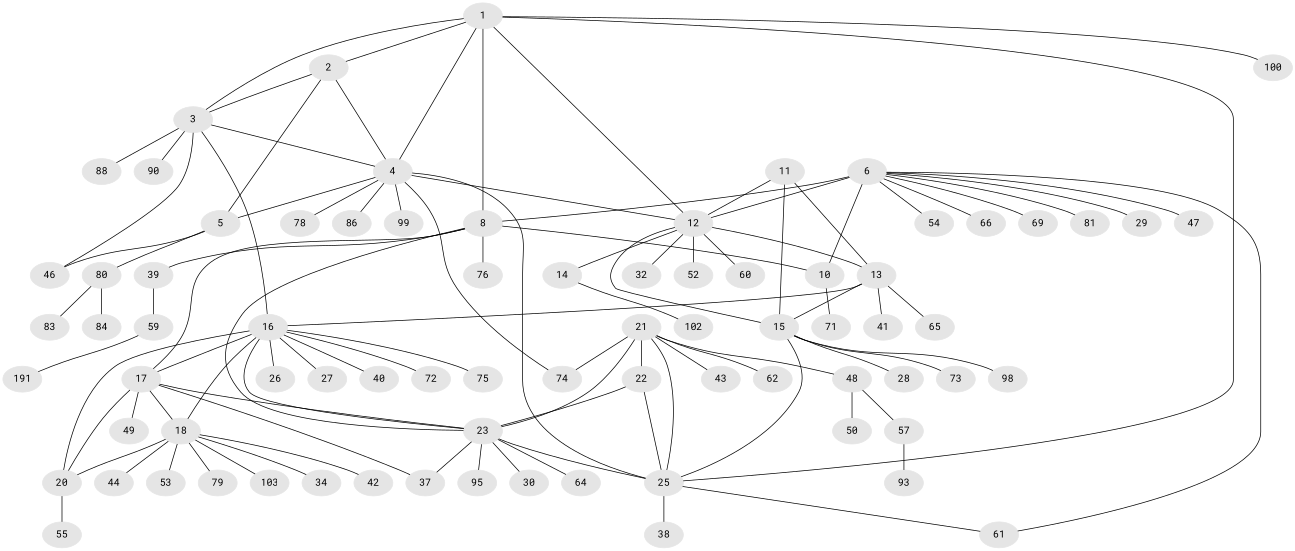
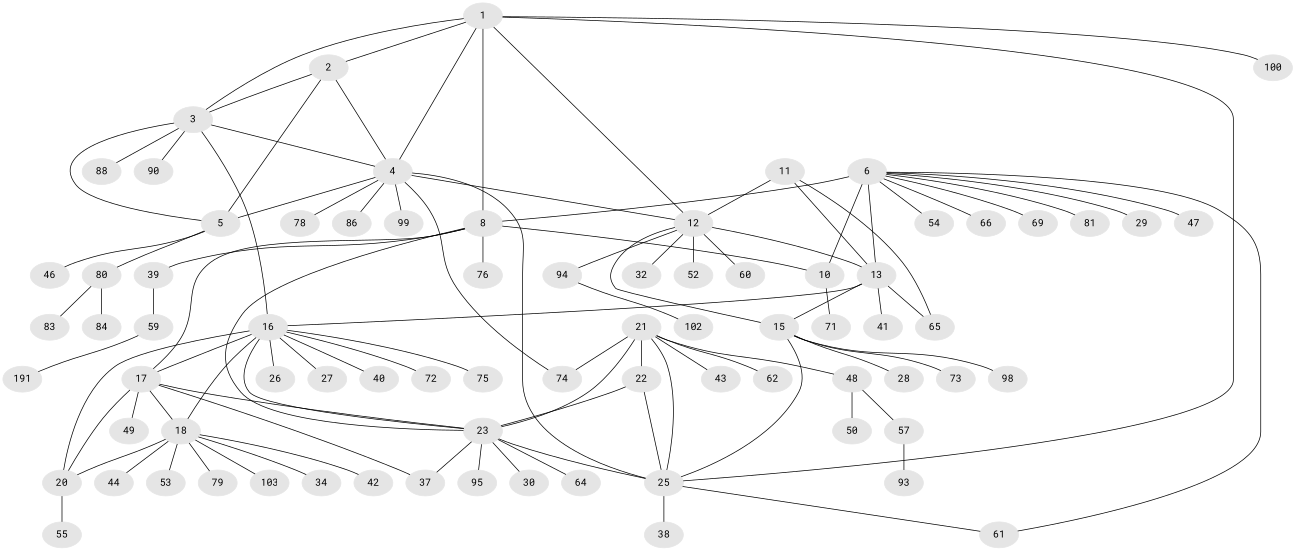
  graph {
    fontname="Roboto Mono"
    node [color=gray90 fontname="Roboto Mono" style=filled]
    edge [fontname="Roboto Mono"]
    1 [super="+91"]
    2 [super="+35"]
    3 [super="+63"]
    4 [super="+58"]
    8 [super="+9"]
    12 [super="+14"]
    25 [super="+56"]
    100
    5 [super="+45"]
    16 [super="+97"]
    88
    90
    74
    78
    86
    99
    46
    80 [super="+92"]
    10 [super="+68"]
    17 [super="+82"]
    23 [super="+31"]
    39
    76
    13 [super="+87"]
    15 [super="+67"]
    32
    52 [super="+85"]
    60
-   94 [label=14]
+   94
    61
    38
    18 [super="+19"]
    20 [super="+36"]
    26
    27
    40
    72
    75
    83
    84
    6 [super="+7"]
    29
    47 [super="+96"]
    54
    66
    69
    81
    71
    41
    65
    37
    49
    30 [super="+70"]
    64
    95
    59
    11 [super="+51"]
    28
    73
    98
    102
    34
    42
    44
    53
    79
    103
    55
    21 [super="+89"]
    22 [super="+24"]
    43
    48
    62
    50
    57 [super="+77"]
    n76 [label=191]
    93
    1 -- 2
    1 -- 3
    1 -- 4
    1 -- 8
    1 -- 12
    1 -- 25
    1 -- 100
    2 -- 3
    2 -- 4
    2 -- 5
    3 -- 4
-   3 -- 46
+   3 -- 5
    3 -- 16
    3 -- 88
    3 -- 90
    4 -- 12
    4 -- 25
    4 -- 5
    4 -- 74
    4 -- 78
    4 -- 86
    4 -- 99
    8 -- 10 [weight=2]
    8 -- 17
    8 -- 23
    8 -- 39
    8 -- 76
    12 -- 13 [weight=2]
    12 -- 15 [weight=2]
    12 -- 32
    12 -- 52
    12 -- 60
    12 -- 94
    25 -- 61
    25 -- 38
    5 -- 46
    5 -- 80
    16 -- 17
    16 -- 23
    16 -- 18 [weight=2]
    16 -- 20
    16 -- 26
    16 -- 27
    16 -- 40
    16 -- 72
    16 -- 75
    80 -- 83
    80 -- 84
    10 -- 71
    17 -- 23
    17 -- 18 [weight=2]
    17 -- 20
    17 -- 37
    17 -- 49
    23 -- 25
    23 -- 37
    23 -- 30
    23 -- 64
    23 -- 95
    39 -- 59
    13 -- 16
    13 -- 15
    13 -- 41
    13 -- 65
    15 -- 25
    15 -- 28
    15 -- 73
    15 -- 98
    94 -- 102
    18 -- 20 [weight=2]
    18 -- 34
    18 -- 42
    18 -- 44
    18 -- 53
    18 -- 79
    18 -- 103
    20 -- 55
    6 -- 8 [weight=4]
    6 -- 10 [weight=2]
-   6 -- 12
+   6 -- 13
    6 -- 61
    6 -- 29
    6 -- 47
    6 -- 54
    6 -- 66
    6 -- 69
    6 -- 81
    59 -- n76
    11 -- 12 [weight=2]
    11 -- 13
-   11 -- 15
+   11 -- 65
    21 -- 25
    21 -- 74
    21 -- 23
    21 -- 22 [weight=2]
    21 -- 43
    21 -- 48
    21 -- 62
    22 -- 25 [weight=2]
    22 -- 23 [weight=2]
    48 -- 50
    48 -- 57
    57 -- 93
  }
